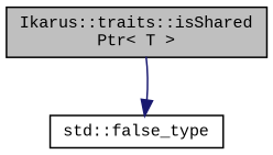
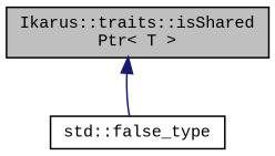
  digraph {
    fontname="Liberation Mono"
    node [color=black fontname="Liberation Mono" fontsize=10 shape=record style=filled]
    n1 [fillcolor=grey75 fontcolor=black height=0.2 label="Ikarus::traits::isShared\lPtr\< T \>" width=0.4]
    n2 [fillcolor=white height=0.2 label="std::false_type" width=0.4]
-   n2 -> n1 [color=midnightblue dir=back fontname="Liberation Mono" fontsize=10 labelfontname=Helvetica labelfontsize=10 style=solid]
+   n1 -> n2 [color=midnightblue dir=back fontname="Liberation Mono" fontsize=10 labelfontname=Helvetica labelfontsize=10 style=solid]
  }
